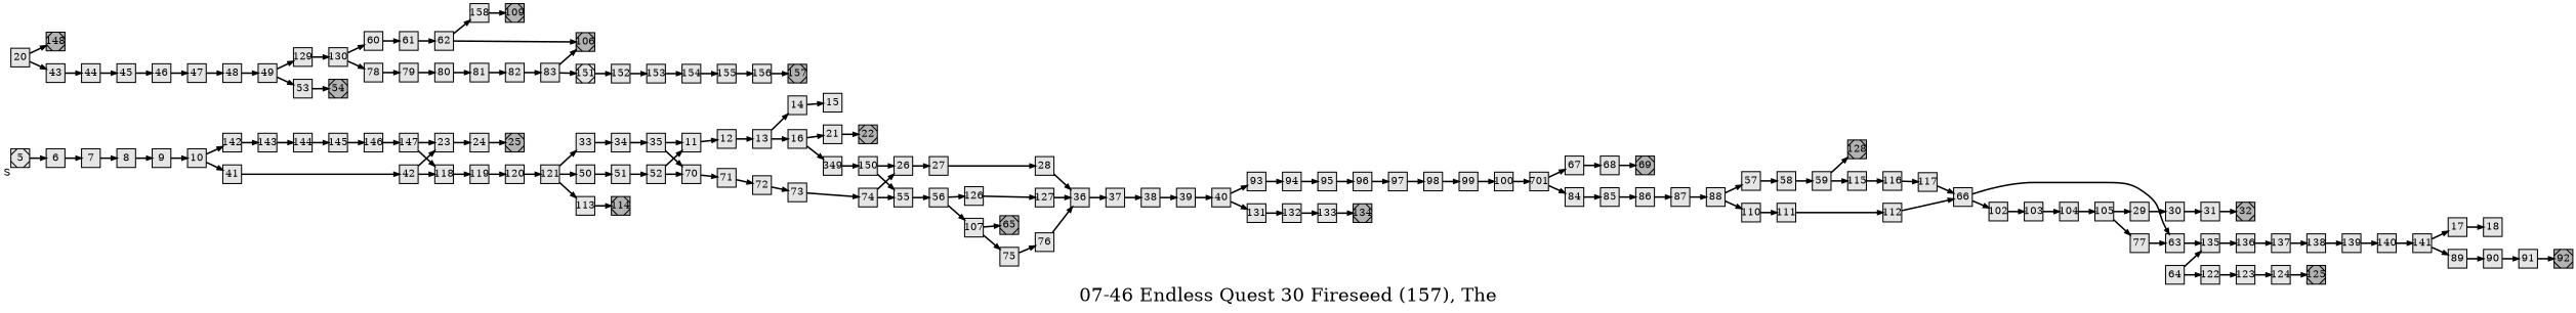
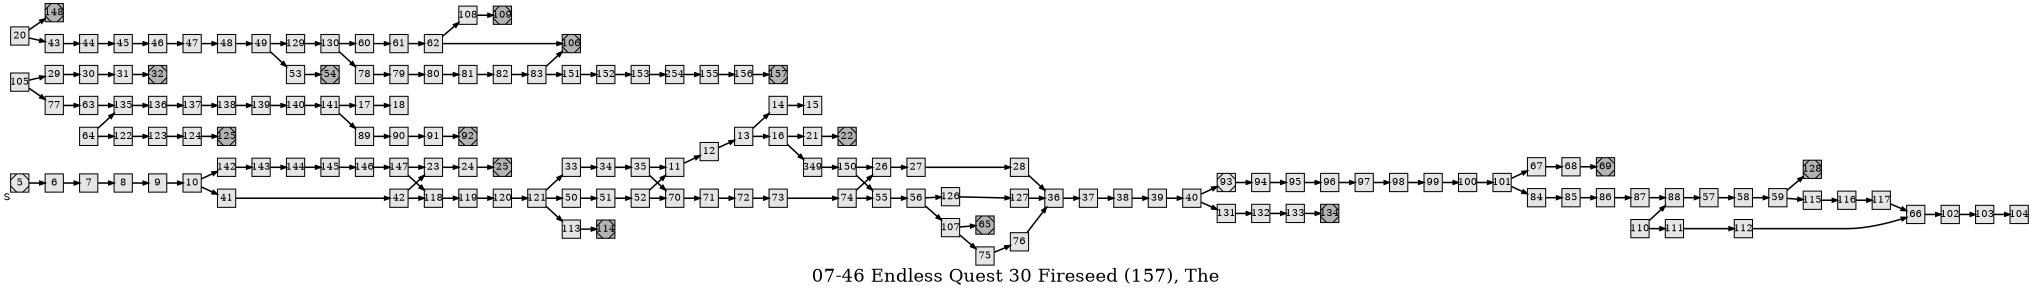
  digraph {
    fontsize=36
    label="07-46 Endless Quest 30 Fireseed (157), The"
    nodesep=0.35
    ordering=out
    rankdir=LR
    ranksep=0.45
    node [fillcolor=grey90 fixedsize=true fontsize=20 labelfloat=true margin="0,0" penwidth=2 regular=true shape=rect style=filled]
    edge [fontsize=12 labelfloat=true penwidth=3]
    5 [shape=Msquare xlabel=S]
    6
    7
    8
    9
    10
    142
    41
    143
    42
    144
    23
    118
    11
    12
    13
    14
    16
    15
    21
    n21 [label=349]
    22 [fillcolor=grey70 shape=Msquare]
    150
    26
    55
    17
    18
    148 [fillcolor=grey70 shape=Msquare]
    20
    43
    44
    45
    24
    25 [fillcolor=grey70 shape=Msquare]
    27
    28
    36
    37
    38
    29
    30
    31
    32 [fillcolor=grey70 shape=Msquare]
    33
    34
    35
    70
    71
    72
    39
    40
-   93
+   93 [shape=Msquare]
    131
    94
    132
    95
    133
    119
    120
    46
    47
    48
    49
    129
    53
    130
    54 [fillcolor=grey70 shape=Msquare]
    60
    78
    50
    51
    52
    56
    126
    107
    127
    65 [fillcolor=grey70 shape=Msquare]
    75
    76
    57
    58
    59
    128 [fillcolor=grey70 shape=Msquare]
    115
    116
    117
    61
    62
-   108 [label=158]
+   108
    106 [fillcolor=grey70 shape=Msquare]
    109 [fillcolor=grey70 shape=Msquare]
    63
    135
    64
    122
    123
    136
    124
    137
    66
    102
    103
    104
    67
    68
    69 [fillcolor=grey70 shape=Msquare]
    73
    74
    77
    79
    80
    81
    82
    83
-   151 [shape=Msquare]
+   151
    152
    153
    84
    85
    86
    87
    88
    110
    111
    112
    89
    90
    91
    92 [fillcolor=grey70 shape=Msquare]
    96
    97
    98
    99
    100
-   101 [label=701]
+   101
    105
    114 [fillcolor=grey70 shape=Msquare]
    113
    121
    125 [fillcolor=grey70 shape=Msquare]
    134 [fillcolor=grey70 shape=Msquare]
    138
    139
    140
    141
    145
    146
    147
-   154
+   154 [label=254]
    155
    156
    157 [fillcolor=grey70 shape=Msquare]
    5 -> 6
    6 -> 7
    7 -> 8
    8 -> 9
    9 -> 10
    10 -> 142
    10 -> 41
    142 -> 143
    41 -> 42
    143 -> 144
    42 -> 23
    42 -> 118
    144 -> 145
    23 -> 24
    118 -> 119
    11 -> 12
    12 -> 13
    13 -> 14
    13 -> 16
    14 -> 15
    16 -> 21
    16 -> n21
    21 -> 22
    n21 -> 150
    150 -> 26
    150 -> 55
    26 -> 27
    55 -> 56
    17 -> 18
    20 -> 148
    20 -> 43
    43 -> 44
    44 -> 45
    45 -> 46
    24 -> 25
    27 -> 28
    28 -> 36
    36 -> 37
    37 -> 38
    38 -> 39
    29 -> 30
    30 -> 31
    31 -> 32
    33 -> 34
    34 -> 35
    35 -> 11
    35 -> 70
    70 -> 71
    71 -> 72
    72 -> 73
    39 -> 40
    40 -> 93
    40 -> 131
    93 -> 94
    131 -> 132
    94 -> 95
    132 -> 133
    95 -> 96
    133 -> 134
    119 -> 120
    120 -> 121
    46 -> 47
    47 -> 48
    48 -> 49
    49 -> 129
    49 -> 53
    129 -> 130
    53 -> 54
    130 -> 60
    130 -> 78
    60 -> 61
    78 -> 79
    50 -> 51
    51 -> 52
    52 -> 11
    52 -> 70
    56 -> 126
    56 -> 107
    126 -> 127
    107 -> 65
    107 -> 75
    127 -> 36
    75 -> 76
    76 -> 36
    57 -> 58
    58 -> 59
    59 -> 128
    59 -> 115
    115 -> 116
    116 -> 117
    117 -> 66
    61 -> 62
    62 -> 108
    62 -> 106
    108 -> 109
    63 -> 135
    135 -> 136
    64 -> 135
    64 -> 122
    122 -> 123
    123 -> 124
    136 -> 137
    124 -> 125
    137 -> 138
-   66 -> 63
    66 -> 102
    102 -> 103
    103 -> 104
-   104 -> 105
    67 -> 68
    68 -> 69
    73 -> 74
    74 -> 26
    74 -> 55
    77 -> 63
    79 -> 80
    80 -> 81
    81 -> 82
    82 -> 83
    83 -> 106
    83 -> 151
    151 -> 152
    152 -> 153
    153 -> 154
    84 -> 85
    85 -> 86
    86 -> 87
    87 -> 88
    88 -> 57
-   88 -> 110
+   110 -> 88
    110 -> 111
    111 -> 112
    112 -> 66
    89 -> 90
    90 -> 91
    91 -> 92
    96 -> 97
    97 -> 98
    98 -> 99
    99 -> 100
    100 -> 101
    101 -> 67
    101 -> 84
    105 -> 29
    105 -> 77
    113 -> 114
    121 -> 33
    121 -> 50
    121 -> 113
    138 -> 139
    139 -> 140
    140 -> 141
    141 -> 17
    141 -> 89
    145 -> 146
    146 -> 147
    147 -> 23
    147 -> 118
    154 -> 155
    155 -> 156
    156 -> 157
  }
